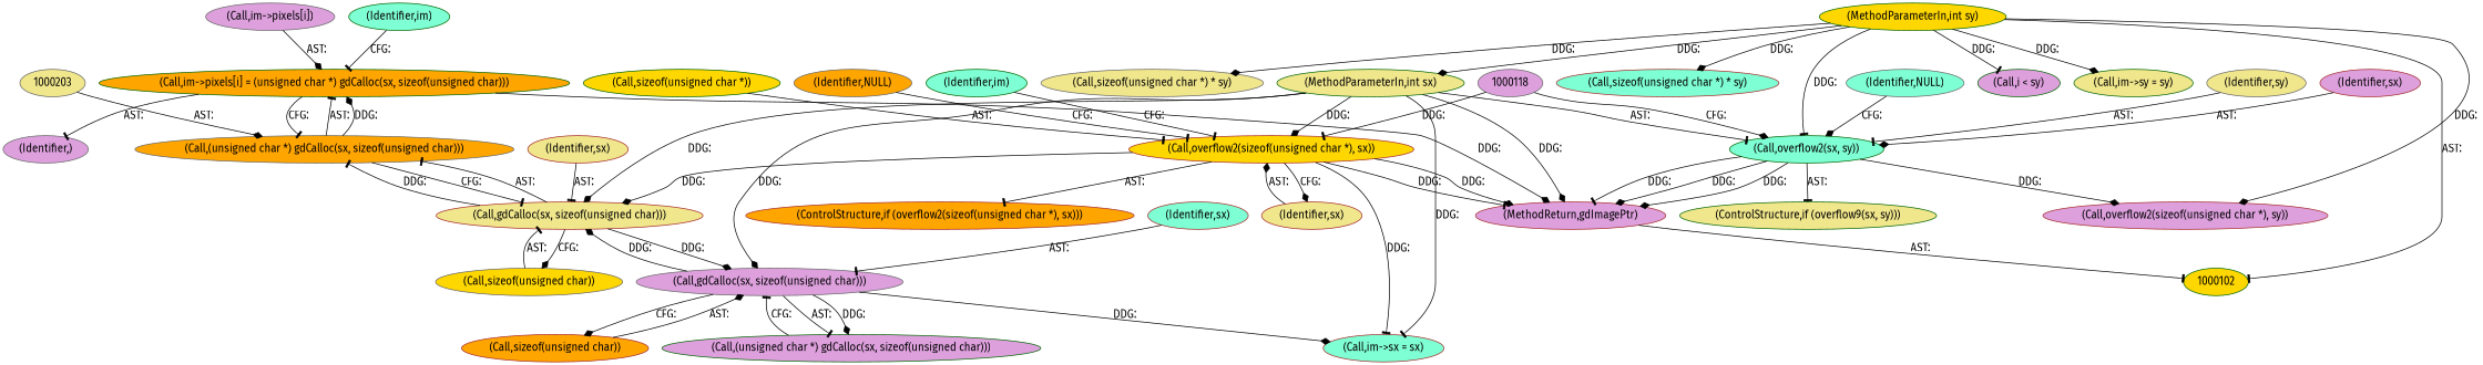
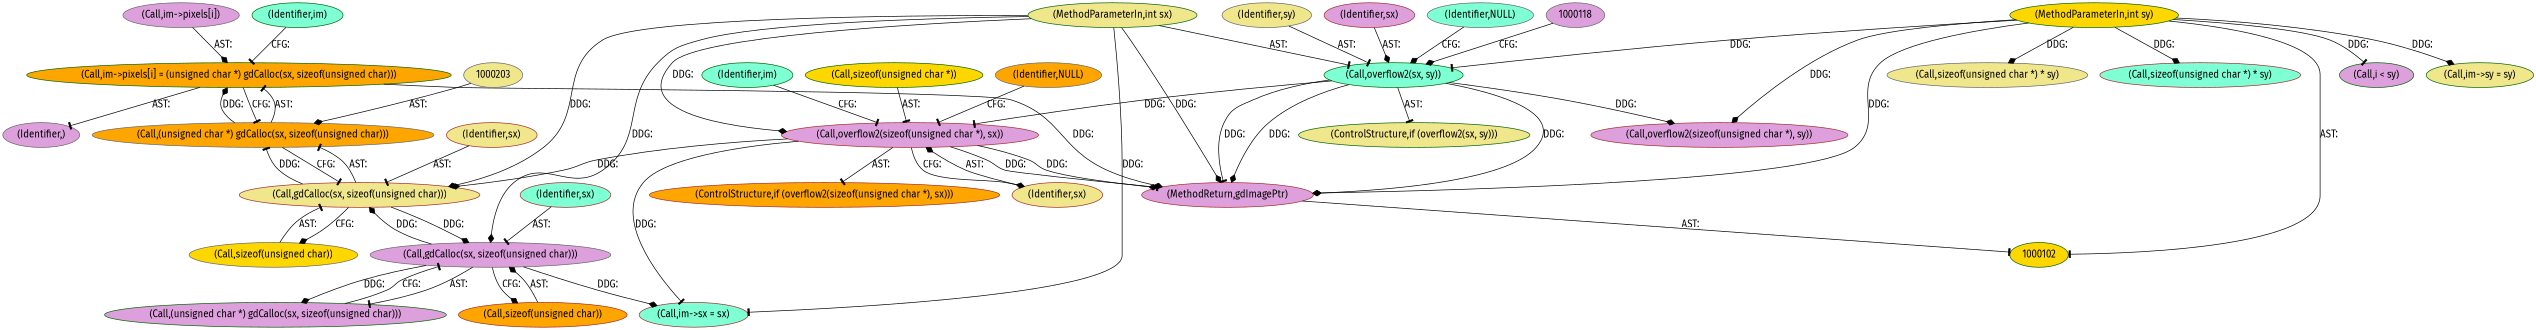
  digraph {
    fontname="Fira Sans"
    node [color=darkgreen fillcolor=plum fontname="Fira Sans" style=filled]
    edge [arrowhead=diamond fontname="Fira Sans"]
    n1 [fillcolor=orange label="(Call,im->pixels[i] = (unsigned char *) gdCalloc(sx, sizeof(unsigned char)))"]
    n2 [color=gray40 fillcolor=orange label="(Call,(unsigned char *) gdCalloc(sx, sizeof(unsigned char)))"]
    n3 [color=brown label="(MethodReturn,gdImagePtr)"]
    n4 [color=gray40 label="(Identifier,)"]
    n5 [color=brown fillcolor=khaki label="(Call,gdCalloc(sx, sizeof(unsigned char)))"]
    1000102 [fillcolor=gold]
    n7 [color=gray40 label="(Call,gdCalloc(sx, sizeof(unsigned char)))"]
    n8 [color=gray40 fillcolor=gold label="(Call,sizeof(unsigned char))"]
    n9 [label="(Call,(unsigned char *) gdCalloc(sx, sizeof(unsigned char)))"]
    n10 [color=brown fillcolor=aquamarine label="(Call,im->sx = sx)"]
    n11 [color=brown fillcolor=orange label="(Call,sizeof(unsigned char))"]
    n12 [fillcolor=khaki label="(MethodParameterIn,int sx)"]
-   n13 [color=brown fillcolor=gold label="(Call,overflow2(sizeof(unsigned char *), sx))"]
+   n13 [color=brown label="(Call,overflow2(sizeof(unsigned char *), sx))"]
    n14 [fillcolor=aquamarine label="(Call,overflow2(sx, sy))"]
    n15 [color=brown fillcolor=orange label="(ControlStructure,if (overflow2(sizeof(unsigned char *), sx)))"]
    n16 [color=brown fillcolor=khaki label="(Identifier,sx)"]
    n17 [color=brown label="(Call,overflow2(sizeof(unsigned char *), sy))"]
-   n18 [fillcolor=khaki label="(ControlStructure,if (overflow9(sx, sy)))"]
+   n18 [fillcolor=khaki label="(ControlStructure,if (overflow2(sx, sy)))"]
    n19 [color=gray40 fillcolor=khaki label="(Identifier,sy)"]
    n20 [fillcolor=gold label="(MethodParameterIn,int sy)"]
    n21 [color=gray40 fillcolor=khaki label="(Call,sizeof(unsigned char *) * sy)"]
    n22 [color=brown fillcolor=aquamarine label="(Call,sizeof(unsigned char *) * sy)"]
    n23 [label="(Call,i < sy)"]
    n24 [fillcolor=khaki label="(Call,im->sy = sy)"]
    n25 [color=brown fillcolor=khaki label="(Identifier,sx)"]
    n26 [color=brown label="(Identifier,sx)"]
    n27 [color=brown fillcolor=aquamarine label="(Identifier,sx)"]
    n28 [color=gray40 label="(Call,im->pixels[i])"]
    n29 [fillcolor=gold label="(Call,sizeof(unsigned char *))"]
    n30 [color=gray40 fillcolor=aquamarine label="(Identifier,NULL)"]
    n31 [color=gray40 fillcolor=orange label="(Identifier,NULL)"]
    n32 [fillcolor=aquamarine label="(Identifier,im)"]
    n33 [fillcolor=aquamarine label="(Identifier,im)"]
    1000203 [color=gray40 fillcolor=khaki]
    1000118 [color=gray40]
    n1 -> n2 [arrowhead=tee label="CFG: "]
    n1 -> n3 [label="DDG: "]
    n1 -> n4 [arrowhead=tee label="AST: "]
    n2 -> n1 [arrowhead=tee label="AST: "]
    n2 -> n1 [label="DDG: "]
    n2 -> n5 [arrowhead=tee label="CFG: "]
    n3 -> 1000102 [arrowhead=tee label="AST: "]
    n5 -> n2 [arrowhead=tee label="AST: "]
    n5 -> n2 [arrowhead=tee label="DDG: "]
    n5 -> n7 [label="DDG: "]
    n5 -> n8 [label="CFG: "]
    n7 -> n5 [label="DDG: "]
    n7 -> n9 [arrowhead=tee label="AST: "]
    n7 -> n9 [label="DDG: "]
    n7 -> n10 [label="DDG: "]
    n7 -> n11 [label="CFG: "]
    n8 -> n5 [arrowhead=tee label="AST: "]
    n9 -> n7 [arrowhead=tee label="CFG: "]
    n11 -> n7 [label="AST: "]
    n12 -> n3 [label="DDG: "]
    n12 -> n5 [label="DDG: "]
    n12 -> n7 [label="DDG: "]
    n12 -> n10 [arrowhead=tee label="DDG: "]
    n12 -> n13 [label="DDG: "]
    n12 -> n14 [arrowhead=tee label="AST: "]
    n13 -> n3 [arrowhead=tee label="DDG: "]
    n13 -> n3 [label="DDG: "]
    n13 -> n5 [label="DDG: "]
    n13 -> n10 [arrowhead=tee label="DDG: "]
    n13 -> n15 [arrowhead=tee label="AST: "]
    n13 -> n16 [label="CFG: "]
    n14 -> n3 [arrowhead=tee label="DDG: "]
    n14 -> n3 [label="DDG: "]
    n14 -> n3 [label="DDG: "]
-   1000118 -> n13 [arrowhead=tee label="DDG: "]
+   n14 -> n13 [arrowhead=tee label="DDG: "]
    n14 -> n17 [label="DDG: "]
    n14 -> n18 [arrowhead=tee label="AST: "]
    n16 -> n13 [label="AST: "]
    n19 -> n14 [arrowhead=tee label="AST: "]
-   n20 -> n12 [label="DDG: "]
+   n20 -> n3 [label="DDG: "]
    n20 -> 1000102 [arrowhead=tee label="AST: "]
    n20 -> n14 [arrowhead=tee label="DDG: "]
    n20 -> n17 [label="DDG: "]
    n20 -> n21 [label="DDG: "]
    n20 -> n22 [label="DDG: "]
    n20 -> n23 [arrowhead=tee label="DDG: "]
    n20 -> n24 [label="DDG: "]
    n25 -> n5 [arrowhead=tee label="AST: "]
    n26 -> n14 [label="AST: "]
    n27 -> n7 [arrowhead=tee label="AST: "]
    n28 -> n1 [label="AST: "]
    n29 -> n13 [arrowhead=tee label="AST: "]
    n30 -> n14 [label="CFG: "]
    n31 -> n13 [arrowhead=tee label="CFG: "]
    n32 -> n13 [arrowhead=tee label="CFG: "]
    n33 -> n1 [arrowhead=tee label="CFG: "]
    1000203 -> n2 [label="AST: "]
    1000118 -> n14 [label="CFG: "]
  }
